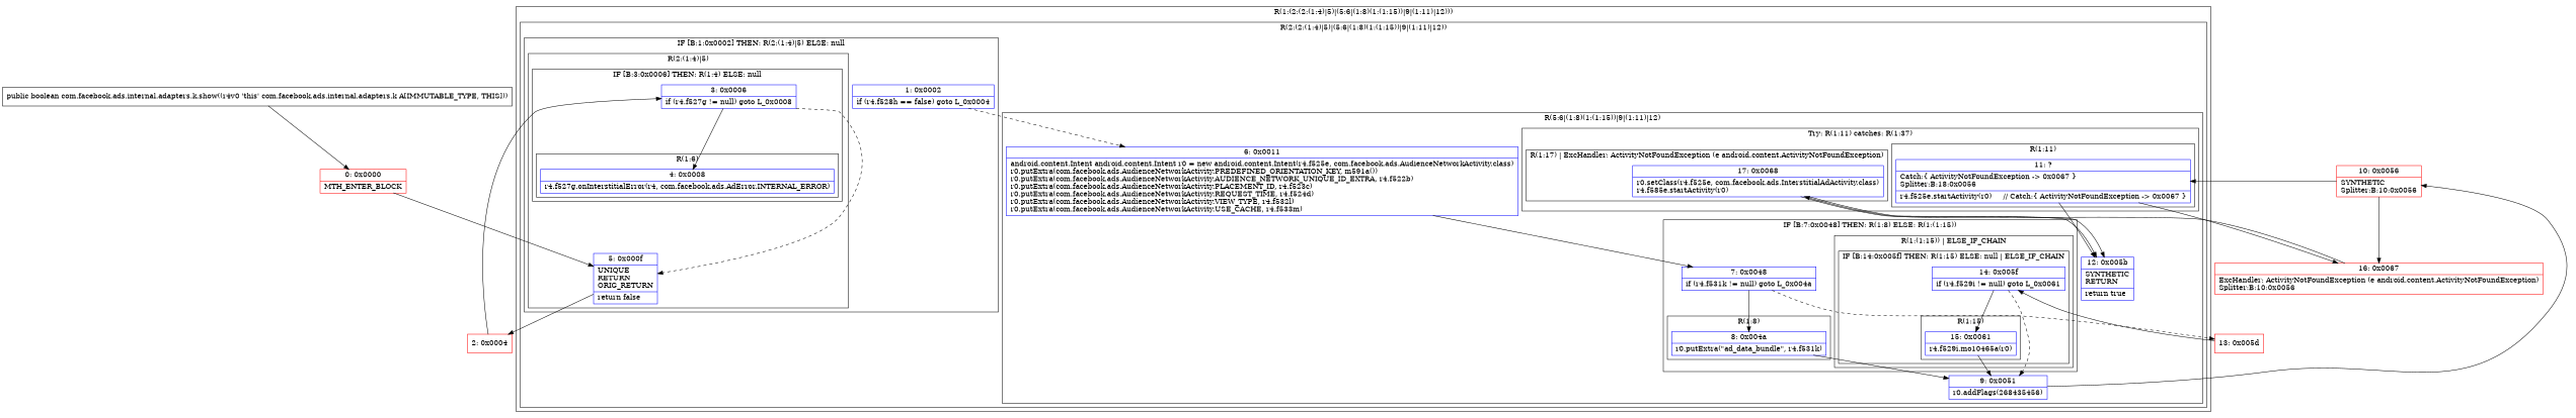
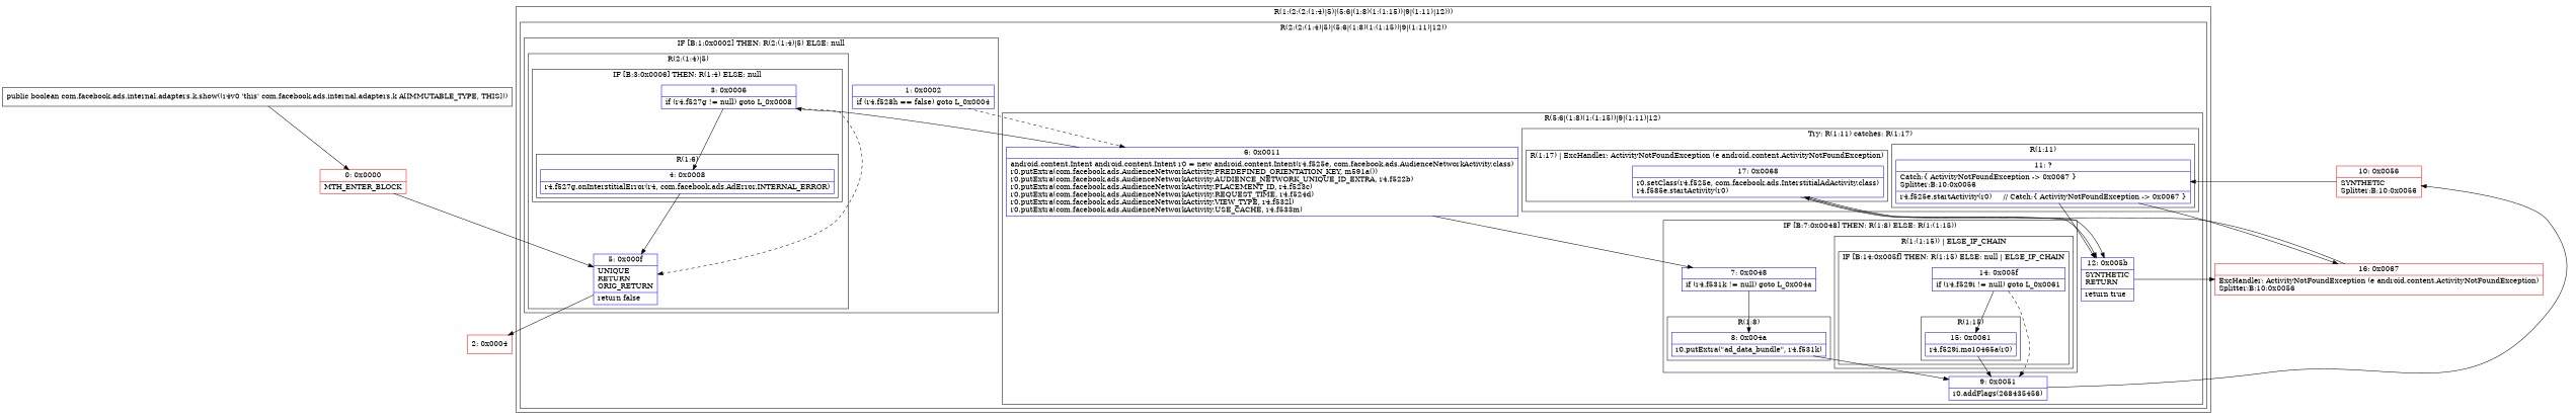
  digraph {
    node [color=blue shape=record]
    n1 [label="{4\:\ 0x0008|r4.f527g.onInterstitialError(r4, com.facebook.ads.AdError.INTERNAL_ERROR)\l}"]
    n2 [label="{3\:\ 0x0006|if (r4.f527g != null) goto L_0x0008\l}"]
    n3 [label="{5\:\ 0x000f|UNIQUE\lRETURN\lORIG_RETURN\l|return false\l}"]
    n4 [label="{1\:\ 0x0002|if (r4.f528h == false) goto L_0x0004\l}"]
    n5 [label="{8\:\ 0x004a|r0.putExtra(\"ad_data_bundle\", r4.f531k)\l}"]
    n6 [label="{15\:\ 0x0061|r4.f529i.mo10465a(r0)\l}"]
    n7 [label="{14\:\ 0x005f|if (r4.f529i != null) goto L_0x0061\l}"]
    n8 [label="{7\:\ 0x0048|if (r4.f531k != null) goto L_0x004a\l}"]
-   n9 [label="{11\:\ ?|Catch:\{ ActivityNotFoundException \-\> 0x0067 \}\lSplitter:B:18:0x0056\l|r4.f525e.startActivity(r0)     \/\/ Catch:\{ ActivityNotFoundException \-\> 0x0067 \}\l}"]
+   n9 [label="{11\:\ ?|Catch:\{ ActivityNotFoundException \-\> 0x0067 \}\lSplitter:B:10:0x0056\l|r4.f525e.startActivity(r0)     \/\/ Catch:\{ ActivityNotFoundException \-\> 0x0067 \}\l}"]
    n10 [label="{17\:\ 0x0068|r0.setClass(r4.f525e, com.facebook.ads.InterstitialAdActivity.class)\lr4.f585e.startActivity(r0)\l}"]
    n11 [label="{6\:\ 0x0011|android.content.Intent android.content.Intent r0 = new android.content.Intent(r4.f525e, com.facebook.ads.AudienceNetworkActivity.class)\lr0.putExtra(com.facebook.ads.AudienceNetworkActivity.PREDEFINED_ORIENTATION_KEY, m591a())\lr0.putExtra(com.facebook.ads.AudienceNetworkActivity.AUDIENCE_NETWORK_UNIQUE_ID_EXTRA, r4.f522b)\lr0.putExtra(com.facebook.ads.AudienceNetworkActivity.PLACEMENT_ID, r4.f523c)\lr0.putExtra(com.facebook.ads.AudienceNetworkActivity.REQUEST_TIME, r4.f524d)\lr0.putExtra(com.facebook.ads.AudienceNetworkActivity.VIEW_TYPE, r4.f532l)\lr0.putExtra(com.facebook.ads.AudienceNetworkActivity.USE_CACHE, r4.f533m)\l}"]
    n12 [label="{9\:\ 0x0051|r0.addFlags(268435456)\l}"]
    n13 [label="{12\:\ 0x005b|SYNTHETIC\lRETURN\l|return true\l}"]
    n14 [color=red label="{2\:\ 0x0004}"]
-   n15 [color=red label="{13\:\ 0x005d}"]
    n16 [color=red label="{16\:\ 0x0067|ExcHandler: ActivityNotFoundException (e android.content.ActivityNotFoundException)\lSplitter:B:10:0x0056\l}"]
    n17 [color=red label="{10\:\ 0x0056|SYNTHETIC\lSplitter:B:10:0x0056\l}"]
    n18 [color=red label="{0\:\ 0x0000|MTH_ENTER_BLOCK\l}"]
    n19 [label="{public boolean com.facebook.ads.internal.adapters.k.show((r4v0 'this' com.facebook.ads.internal.adapters.k A[IMMUTABLE_TYPE, THIS])) }" color=""]
    subgraph cluster_1 {
      label="R(1:(2:(2:(1:4)|5)|(5:6|(1:8)(1:(1:15))|9|(1:11)|12)))"
      subgraph cluster_2 {
        label="R(2:(2:(1:4)|5)|(5:6|(1:8)(1:(1:15))|9|(1:11)|12))"
        subgraph cluster_3 {
          label="IF [B:1:0x0002] THEN: R(2:(1:4)|5) ELSE: null"
          n4
          subgraph cluster_4 {
            label="R(2:(1:4)|5)"
            n3
            subgraph cluster_5 {
              label="IF [B:3:0x0006] THEN: R(1:4) ELSE: null"
              n2
              subgraph cluster_6 {
                label="R(1:6)"
                n1
              }
            }
          }
        }
        subgraph cluster_7 {
          label="R(5:6|(1:8)(1:(1:15))|9|(1:11)|12)"
          n11
          n12
          n13
          subgraph cluster_8 {
            label="IF [B:7:0x0048] THEN: R(1:8) ELSE: R(1:(1:15))"
            n8
            subgraph cluster_9 {
              label="R(1:8)"
              n5
            }
            subgraph cluster_10 {
              label="R(1:(1:15)) | ELSE_IF_CHAIN\l"
              subgraph cluster_11 {
                label="IF [B:14:0x005f] THEN: R(1:15) ELSE: null | ELSE_IF_CHAIN\l"
                n7
                subgraph cluster_12 {
                  label="R(1:15)"
                  n6
                }
              }
            }
          }
          subgraph cluster_13 {
-           label="Try: R(1:11) catches: R(1:37)"
+           label="Try: R(1:11) catches: R(1:17)"
            subgraph cluster_14 {
              label="R(1:11)"
              n9
            }
            subgraph cluster_15 {
              label="R(1:17) | ExcHandler: ActivityNotFoundException (e android.content.ActivityNotFoundException)\l"
              n10
            }
          }
        }
      }
    }
    subgraph cluster_16 {
      label="R(1:17) | ExcHandler: ActivityNotFoundException (e android.content.ActivityNotFoundException)\l"
    }
+   n1 -> n3
    n2 -> n1
    n2 -> n3 [style=dashed]
    n3 -> n14
    n4 -> n11 [style=dashed]
    n5 -> n12
    n6 -> n12
    n7 -> n6
    n7 -> n12 [style=dashed]
    n8 -> n5
-   n8 -> n15 [style=dashed]
    n9 -> n13
    n9 -> n16
    n10 -> n13
    n10 -> n13
    n11 -> n8
    n12 -> n17
-   n14 -> n2
-   n15 -> n7
+   n11 -> n2
    n16 -> n10
    n17 -> n9
-   n17 -> n16
+   n13 -> n16
    n18 -> n3
    n19 -> n18
  }
